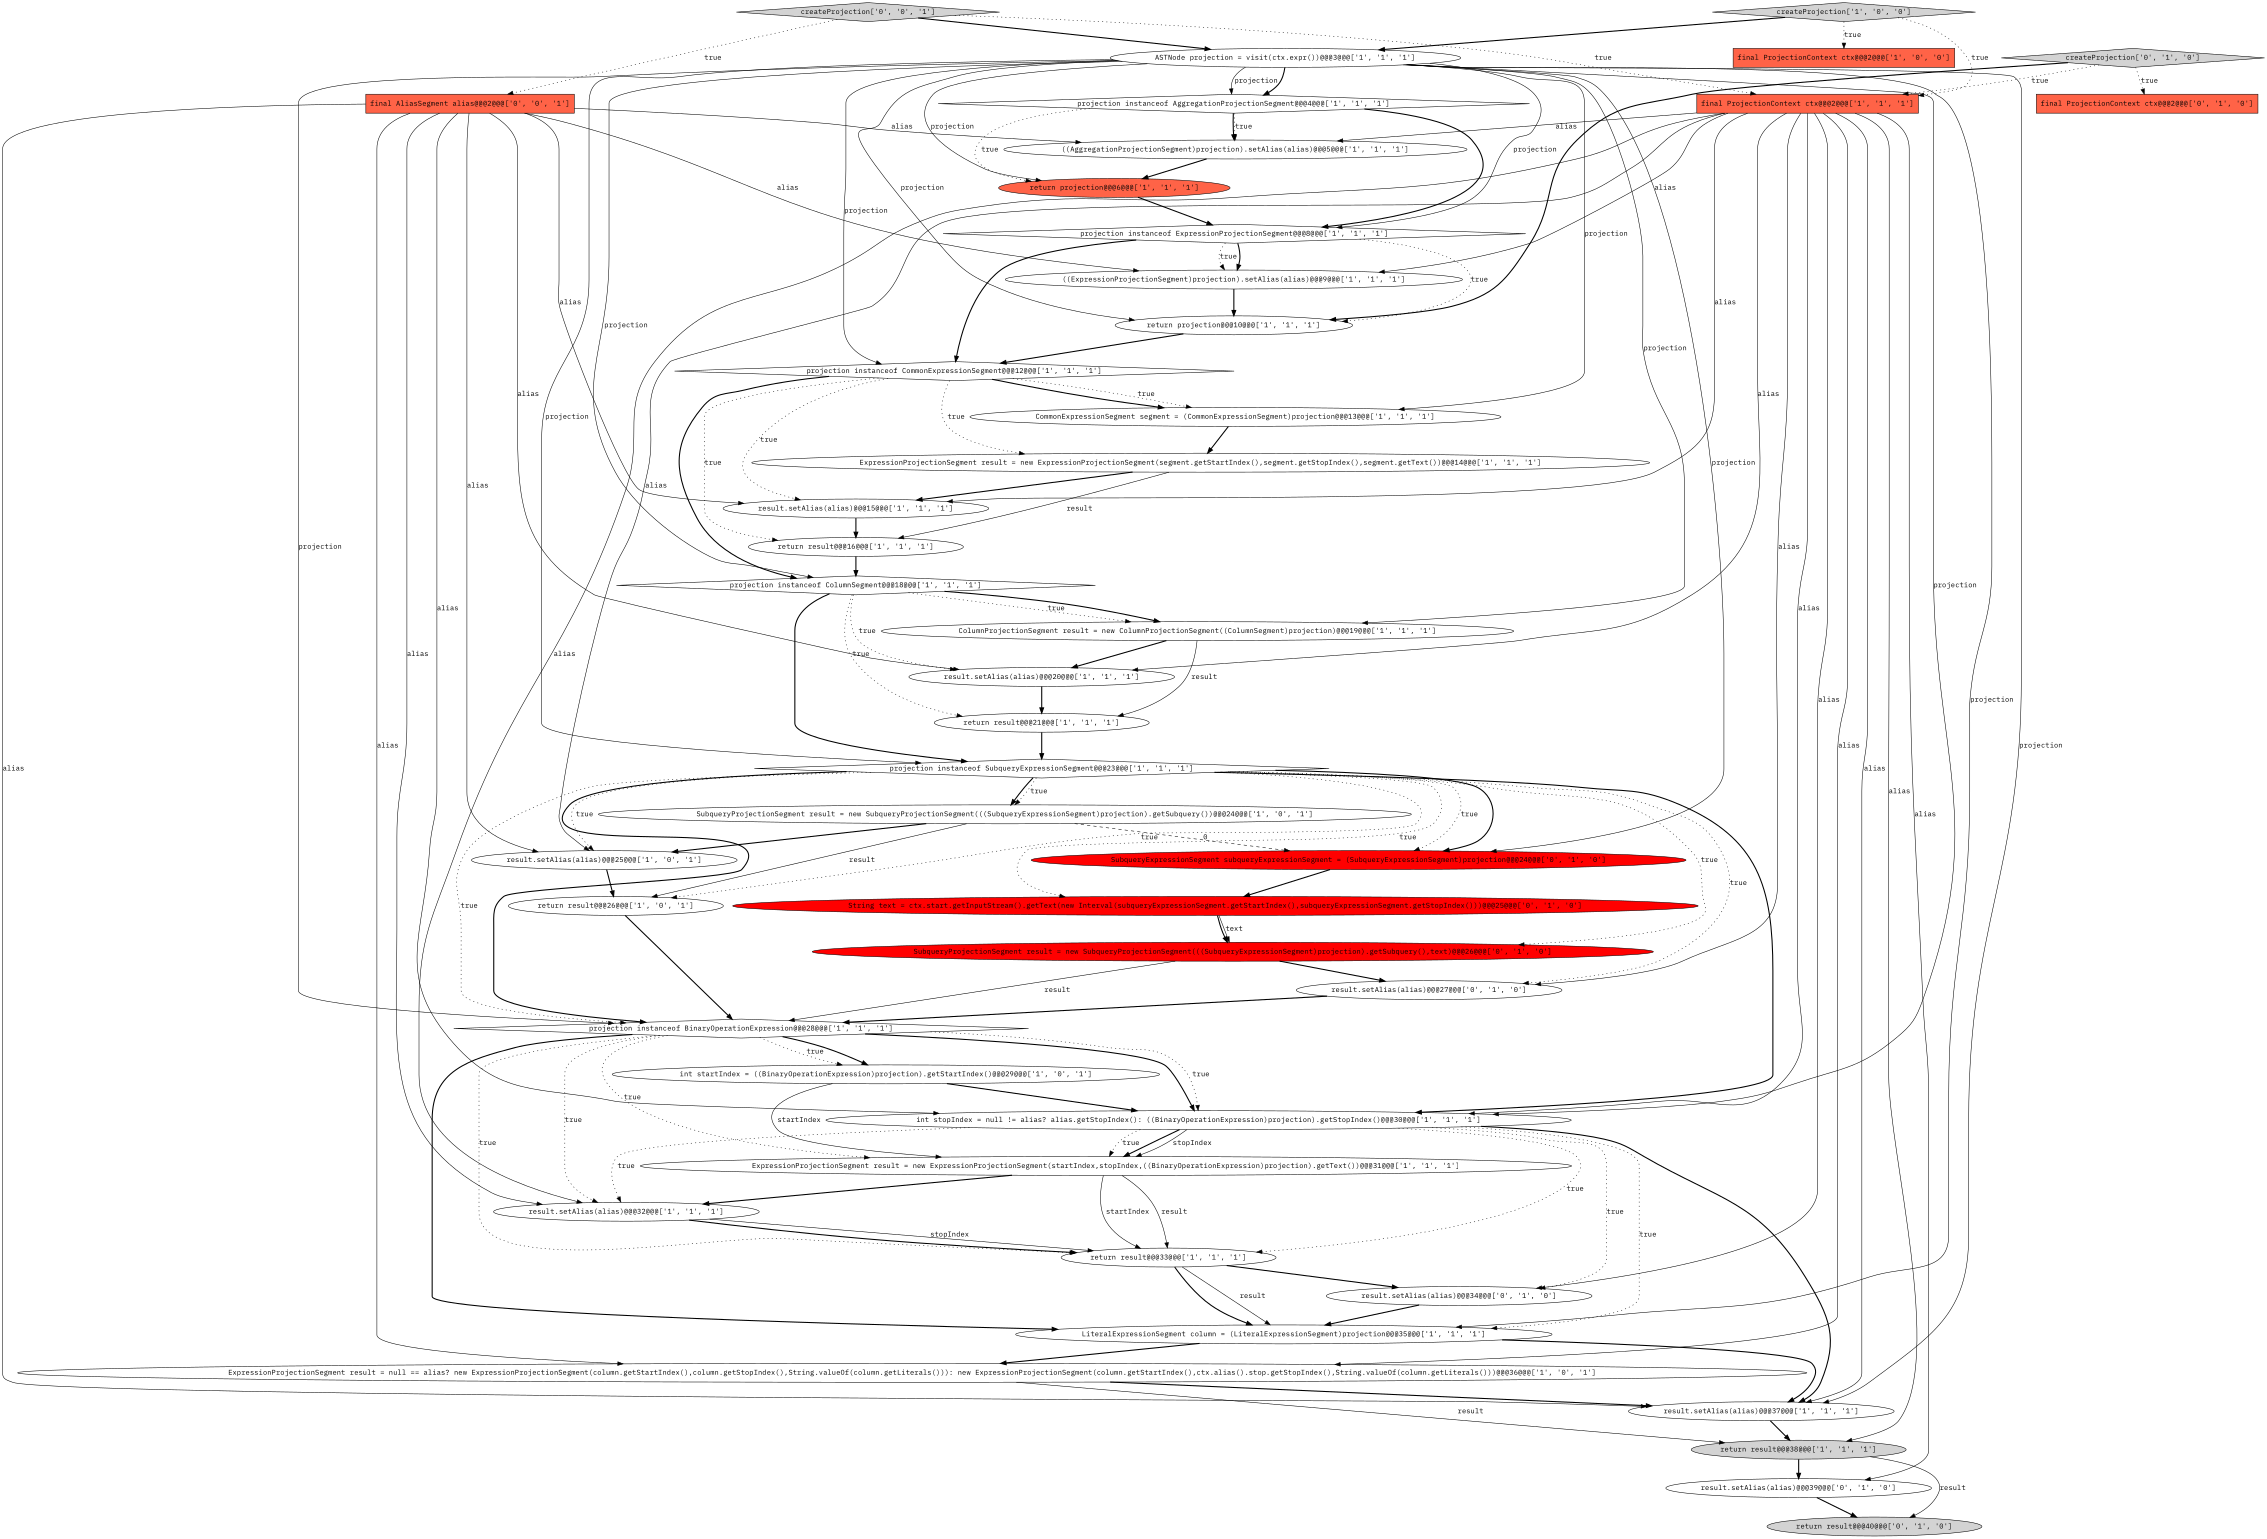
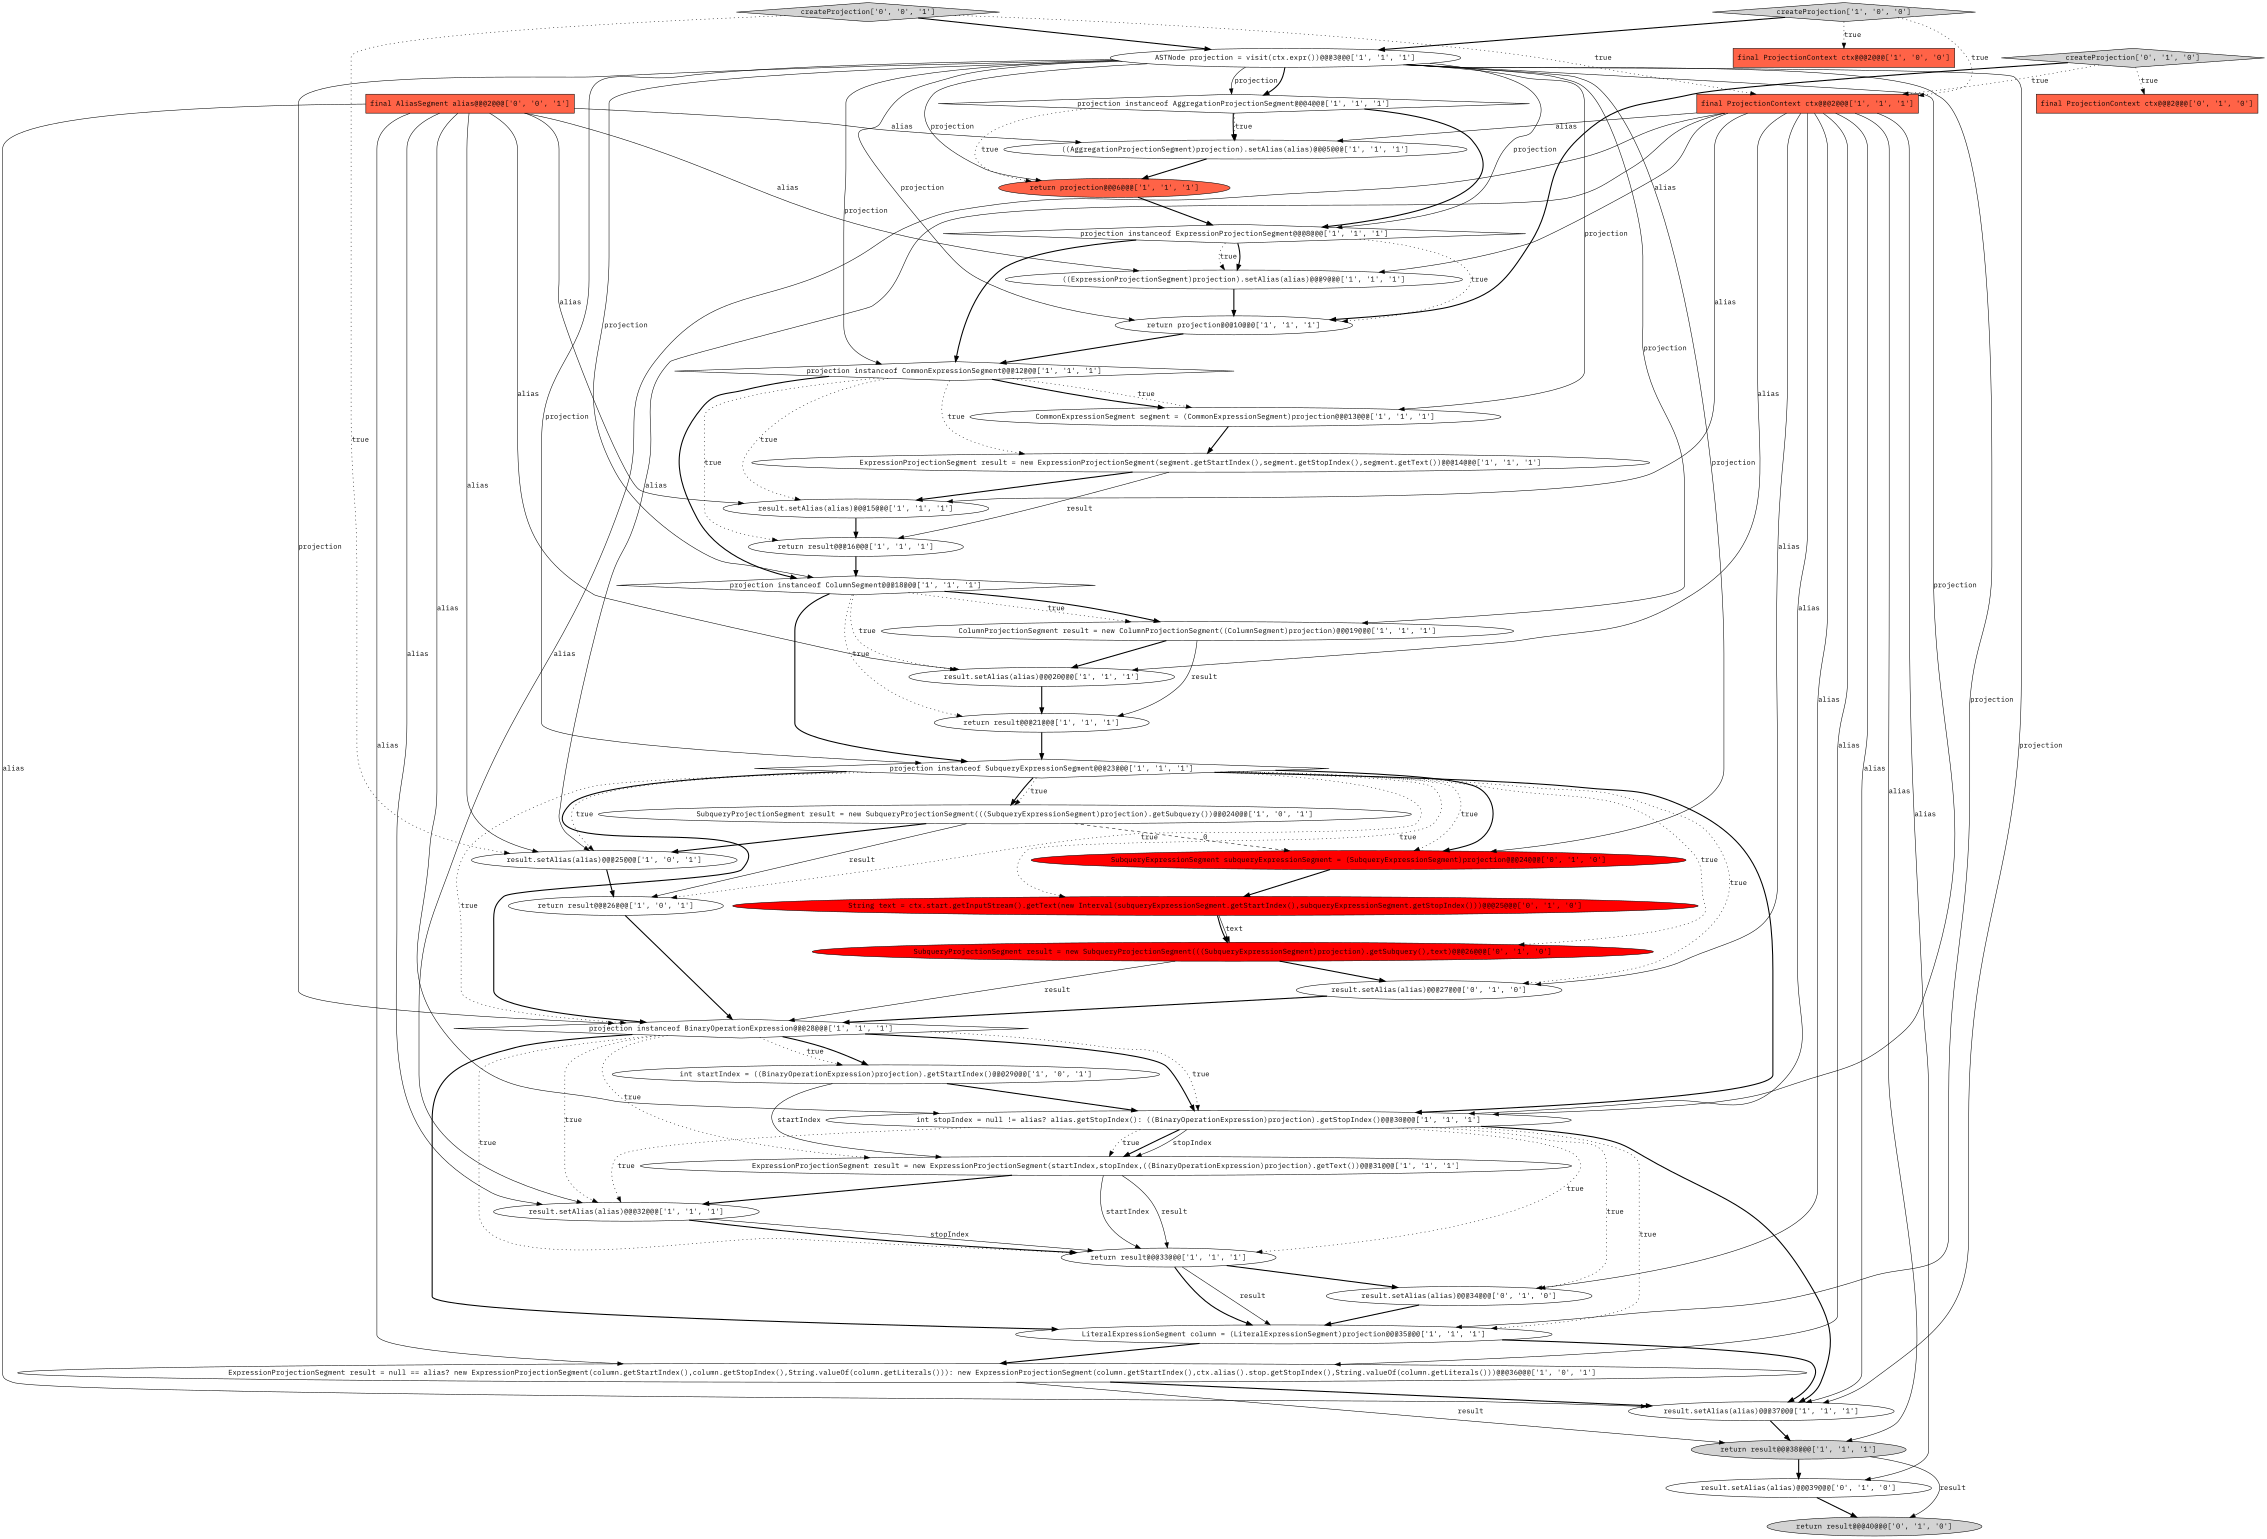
  digraph {
    fontname="IBM Plex Mono"
    node [fillcolor=white fontname="IBM Plex Mono" shape=ellipse style=filled]
    edge [fontname="IBM Plex Mono" style=bold]
    n1 [label="((AggregationProjectionSegment)projection).setAlias(alias)@@@5@@@['1', '1', '1']"]
    n2 [fillcolor=tomato label="return projection@@@6@@@['1', '1', '1']"]
    n3 [label="projection instanceof ExpressionProjectionSegment@@@8@@@['1', '1', '1']" shape=diamond]
    n4 [fillcolor=lightgray label="return result@@@38@@@['1', '1', '1']"]
    n5 [fillcolor=lightgray label="return result@@@40@@@['0', '1', '0']"]
    n6 [label="result.setAlias(alias)@@@39@@@['0', '1', '0']"]
    n7 [fillcolor=tomato label="final AliasSegment alias@@@2@@@['0', '0', '1']" shape=box]
    n8 [label="((ExpressionProjectionSegment)projection).setAlias(alias)@@@9@@@['1', '1', '1']"]
    n9 [label="result.setAlias(alias)@@@15@@@['1', '1', '1']"]
    n10 [label="result.setAlias(alias)@@@25@@@['1', '0', '1']"]
    n11 [label="int stopIndex = null != alias? alias.getStopIndex(): ((BinaryOperationExpression)projection).getStopIndex()@@@30@@@['1', '1', '1']"]
    n12 [label="result.setAlias(alias)@@@37@@@['1', '1', '1']"]
    n13 [label="result.setAlias(alias)@@@20@@@['1', '1', '1']"]
    n14 [label="result.setAlias(alias)@@@32@@@['1', '1', '1']"]
    n15 [label="ExpressionProjectionSegment result = null == alias? new ExpressionProjectionSegment(column.getStartIndex(),column.getStopIndex(),String.valueOf(column.getLiterals())): new ExpressionProjectionSegment(column.getStartIndex(),ctx.alias().stop.getStopIndex(),String.valueOf(column.getLiterals()))@@@36@@@['1', '0', '1']"]
    n16 [label="return projection@@@10@@@['1', '1', '1']"]
    n17 [label="return result@@@16@@@['1', '1', '1']"]
    n18 [label="return result@@@26@@@['1', '0', '1']"]
    n19 [label="ExpressionProjectionSegment result = new ExpressionProjectionSegment(startIndex,stopIndex,((BinaryOperationExpression)projection).getText())@@@31@@@['1', '1', '1']"]
    n20 [label="return result@@@33@@@['1', '1', '1']"]
    n21 [label="result.setAlias(alias)@@@34@@@['0', '1', '0']"]
    n22 [label="LiteralExpressionSegment column = (LiteralExpressionSegment)projection@@@35@@@['1', '1', '1']"]
    n23 [label="return result@@@21@@@['1', '1', '1']"]
    n24 [label="projection instanceof SubqueryExpressionSegment@@@23@@@['1', '1', '1']" shape=diamond]
    n25 [label="result.setAlias(alias)@@@27@@@['0', '1', '0']"]
    n26 [label="projection instanceof BinaryOperationExpression@@@28@@@['1', '1', '1']" shape=diamond]
    n27 [fillcolor=red label="SubqueryExpressionSegment subqueryExpressionSegment = (SubqueryExpressionSegment)projection@@@24@@@['0', '1', '0']"]
    n28 [fillcolor=red label="String text = ctx.start.getInputStream().getText(new Interval(subqueryExpressionSegment.getStartIndex(),subqueryExpressionSegment.getStopIndex()))@@@25@@@['0', '1', '0']"]
    n29 [fillcolor=red label="SubqueryProjectionSegment result = new SubqueryProjectionSegment(((SubqueryExpressionSegment)projection).getSubquery(),text)@@@26@@@['0', '1', '0']"]
    n30 [label="SubqueryProjectionSegment result = new SubqueryProjectionSegment(((SubqueryExpressionSegment)projection).getSubquery())@@@24@@@['1', '0', '1']"]
    n31 [label="projection instanceof CommonExpressionSegment@@@12@@@['1', '1', '1']" shape=diamond]
    n32 [label="projection instanceof ColumnSegment@@@18@@@['1', '1', '1']" shape=diamond]
    n33 [label="CommonExpressionSegment segment = (CommonExpressionSegment)projection@@@13@@@['1', '1', '1']"]
    n34 [label="ExpressionProjectionSegment result = new ExpressionProjectionSegment(segment.getStartIndex(),segment.getStopIndex(),segment.getText())@@@14@@@['1', '1', '1']"]
    n35 [label="int startIndex = ((BinaryOperationExpression)projection).getStartIndex()@@@29@@@['1', '0', '1']"]
    n36 [label="ColumnProjectionSegment result = new ColumnProjectionSegment((ColumnSegment)projection)@@@19@@@['1', '1', '1']"]
    n37 [label="projection instanceof AggregationProjectionSegment@@@4@@@['1', '1', '1']" shape=diamond]
    n38 [label="ASTNode projection = visit(ctx.expr())@@@3@@@['1', '1', '1']"]
    n39 [fillcolor=lightgray label="createProjection['0', '1', '0']" shape=diamond]
    n40 [fillcolor=tomato label="final ProjectionContext ctx@@@2@@@['1', '1', '1']" shape=box]
    n41 [fillcolor=tomato label="final ProjectionContext ctx@@@2@@@['0', '1', '0']" shape=box]
    n42 [fillcolor=tomato label="final ProjectionContext ctx@@@2@@@['1', '0', '0']" shape=box]
    n43 [fillcolor=lightgray label="createProjection['0', '0', '1']" shape=diamond]
    n44 [fillcolor=lightgray label="createProjection['1', '0', '0']" shape=diamond]
    n1 -> n2
    n2 -> n3
    n3 -> n8
    n3 -> n8 [label=true style=dotted]
    n3 -> n16 [label=true style=dotted]
    n3 -> n31
    n4 -> n5 [label=result style=solid]
    n4 -> n6
    n6 -> n5
    n7 -> n1 [label=alias style=solid]
    n7 -> n8 [label=alias style=solid]
    n7 -> n9 [label=alias style=solid]
    n7 -> n10 [label=alias style=solid]
    n7 -> n11 [label=alias style=solid]
    n7 -> n12 [label=alias style=solid]
    n7 -> n13 [label=alias style=solid]
    n7 -> n14 [label=alias style=solid]
    n7 -> n15 [label=alias style=solid]
    n8 -> n16
    n9 -> n17
    n10 -> n18
    n11 -> n12
    n11 -> n14 [label=true style=dotted]
    n11 -> n19 [label=true style=dotted]
    n11 -> n19
    n11 -> n19 [label=stopIndex style=solid]
    n11 -> n20 [label=true style=dotted]
    n11 -> n21 [label=true style=dotted]
    n11 -> n22 [label=true style=dotted]
    n12 -> n4
    n13 -> n23
    n14 -> n20 [label=stopIndex style=solid]
    n14 -> n20
    n15 -> n4 [label=result style=solid]
    n15 -> n12
    n16 -> n31
    n17 -> n32
    n18 -> n26
    n19 -> n14
    n19 -> n20 [label=result style=solid]
    n19 -> n20 [label=startIndex style=solid]
    n20 -> n21
    n20 -> n22 [label=result style=solid]
    n20 -> n22
    n21 -> n22
    n22 -> n12
    n22 -> n15
    n23 -> n24
    n24 -> n10 [label=true style=dotted]
    n24 -> n11
    n24 -> n18 [label=true style=dotted]
    n24 -> n25 [label=true style=dotted]
    n24 -> n26
    n24 -> n26 [label=true style=dotted]
    n24 -> n27
    n24 -> n27 [label=true style=dotted]
    n24 -> n28 [label=true style=dotted]
    n24 -> n29 [label=true style=dotted]
    n24 -> n30
    n24 -> n30 [label=true style=dotted]
    n25 -> n26
    n26 -> n11
    n26 -> n11 [label=true style=dotted]
    n26 -> n14 [label=true style=dotted]
    n26 -> n19 [label=true style=dotted]
    n26 -> n20 [label=true style=dotted]
    n26 -> n22
    n26 -> n35 [label=true style=dotted]
    n26 -> n35
    n27 -> n28
    n28 -> n29
    n28 -> n29 [label=text style=solid]
    n29 -> n25
    n29 -> n26 [label=result style=solid]
    n30 -> n10
    n30 -> n18 [label=result style=solid]
    n30 -> n27 [label=0 style=dashed]
    n31 -> n9 [label=true style=dotted]
    n31 -> n17 [label=true style=dotted]
    n31 -> n32
    n31 -> n33 [label=true style=dotted]
    n31 -> n33
    n31 -> n34 [label=true style=dotted]
    n32 -> n13 [label=true style=dotted]
    n32 -> n23 [label=true style=dotted]
    n32 -> n24
    n32 -> n36 [label=true style=dotted]
    n32 -> n36
    n33 -> n34
    n34 -> n9
    n34 -> n17 [label=result style=solid]
    n35 -> n11
    n35 -> n19 [label=startIndex style=solid]
    n36 -> n13
    n36 -> n23 [label=result style=solid]
    n37 -> n1 [label=true style=dotted]
    n37 -> n1
    n37 -> n2 [label=true style=dotted]
    n37 -> n3
    n38 -> n2 [label=projection style=solid]
    n38 -> n3 [label=projection style=solid]
    n38 -> n11 [label=projection style=solid]
    n38 -> n12 [label=projection style=solid]
    n38 -> n16 [label=projection style=solid]
    n38 -> n22 [label=projection style=solid]
    n38 -> n24 [label=projection style=solid]
    n38 -> n26 [label=projection style=solid]
    n38 -> n27 [label=projection style=solid]
    n38 -> n31 [label=projection style=solid]
    n38 -> n32 [label=projection style=solid]
    n38 -> n33 [label=projection style=solid]
    n38 -> n36 [label=projection style=solid]
    n38 -> n37 [label=projection style=solid]
    n38 -> n37
    n39 -> n16
    n39 -> n40 [label=true style=dotted]
    n39 -> n41 [label=true style=dotted]
    n40 -> n1 [label=alias style=solid]
    n40 -> n4 [label=alias style=solid]
    n40 -> n6 [label=alias style=solid]
    n40 -> n8 [label=alias style=solid]
    n40 -> n9 [label=alias style=solid]
    n40 -> n10 [label=alias style=solid]
    n40 -> n11 [label=alias style=solid]
    n40 -> n12 [label=alias style=solid]
    n40 -> n13 [label=alias style=solid]
    n40 -> n14 [label=alias style=solid]
    n40 -> n15 [label=alias style=solid]
    n40 -> n21 [label=alias style=solid]
    n40 -> n25 [label=alias style=solid]
-   n43 -> n7 [label=true style=dotted]
+   n43 -> n10 [label=true style=dotted]
    n43 -> n38
    n43 -> n40 [label=true style=dotted]
    n44 -> n38
    n44 -> n40 [label=true style=dotted]
    n44 -> n42 [label=true style=dotted]
  }
